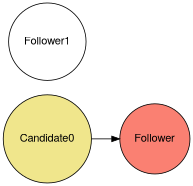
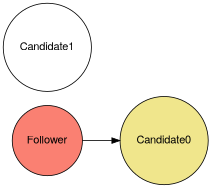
  digraph {
    fontname="Helvetica,Arial,sans-serif"
    rankdir=LR
    node [fontname="Helvetica,Arial,sans-serif" shape=circle style=filled]
    n1 [label=Follower fillcolor=salmon]
    n2 [label=Candidate0 fillcolor=khaki]
-   n3 [label=Follower1 fillcolor=white]
-   n2 -> n1 [fontname="Helvetica,Arial,sans-serif"]
+   n3 [label=Candidate1 fillcolor=white]
+   n1 -> n2 [fontname="Helvetica,Arial,sans-serif"]
  }
